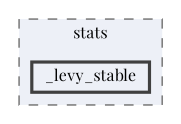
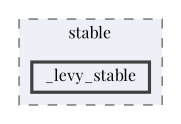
  digraph {
    compound=true
    fontname="Playfair Display"
    n1 [color=grey25 fillcolor="#edf0f7" fontname="Playfair Display" fontsize=10 height=0.2 label=_levy_stable shape=box style="filled,bold" width=0.4]
    subgraph cluster_1 {
      bgcolor="#edf0f7"
      fontsize=10
-     label=stats
+     label=stable
      pencolor=grey50
      style="filled,dashed"
      n1
    }
  }
